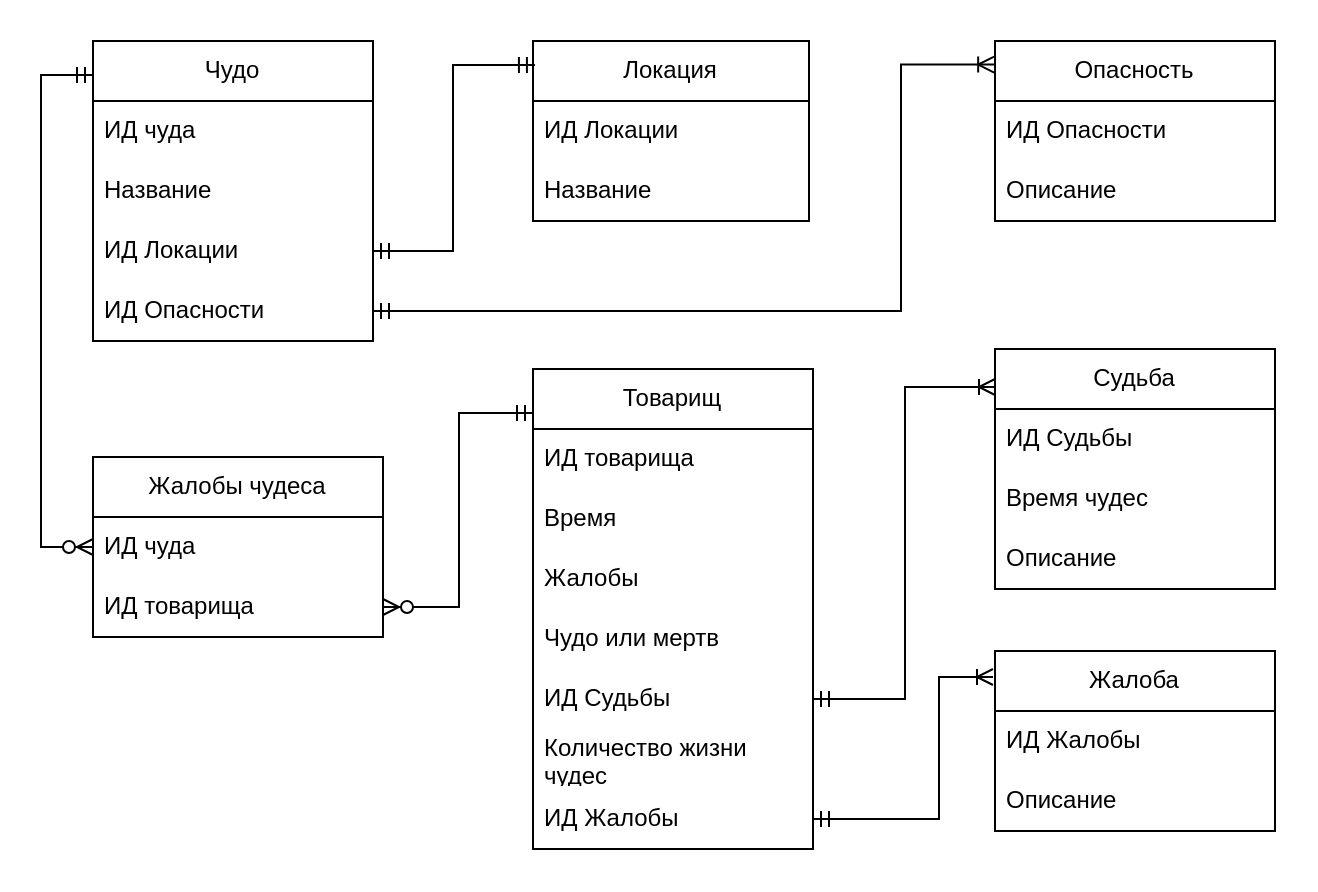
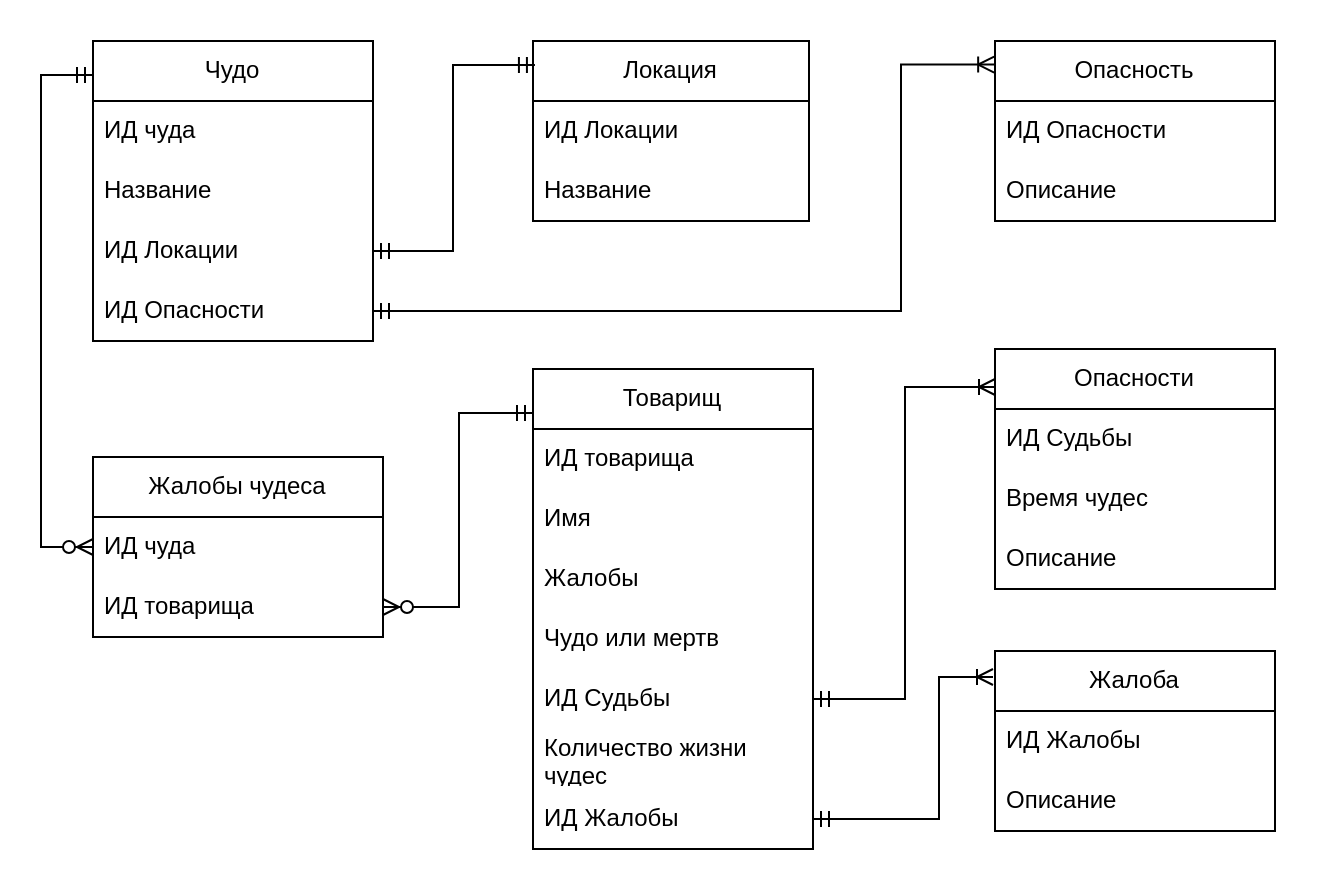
  <mxCell id="0" value="" />
  <mxCell id="1" parent="0" />
  <mxCell id="2" value="Товарищ" style="swimlane;fontStyle=0;childLayout=stackLayout;horizontal=1;startSize=30;horizontalStack=0;resizeParent=1;resizeParentMax=0;resizeLast=0;collapsible=1;marginBottom=0;whiteSpace=wrap;html=1;" parent="1" vertex="1"><mxGeometry x="266" y="184" width="140" height="240" as="geometry" /></mxCell>
  <mxCell id="3" value="ИД товарища&lt;span style=&quot;white-space: pre;&quot;&gt;&#09;&lt;/span&gt;&lt;br&gt;" style="text;strokeColor=none;fillColor=none;align=left;verticalAlign=middle;spacingLeft=4;spacingRight=4;overflow=hidden;points=[[0,0.5],[1,0.5]];portConstraint=eastwest;rotatable=0;whiteSpace=wrap;html=1;" parent="2" vertex="1"><mxGeometry y="30" width="140" height="30" as="geometry" /></mxCell>
- <mxCell id="4" value="Время" style="text;strokeColor=none;fillColor=none;align=left;verticalAlign=middle;spacingLeft=4;spacingRight=4;overflow=hidden;points=[[0,0.5],[1,0.5]];portConstraint=eastwest;rotatable=0;whiteSpace=wrap;html=1;" parent="2" vertex="1"><mxGeometry y="60" width="140" height="30" as="geometry" /></mxCell>
+ <mxCell id="4" value="Имя" style="text;strokeColor=none;fillColor=none;align=left;verticalAlign=middle;spacingLeft=4;spacingRight=4;overflow=hidden;points=[[0,0.5],[1,0.5]];portConstraint=eastwest;rotatable=0;whiteSpace=wrap;html=1;" parent="2" vertex="1"><mxGeometry y="60" width="140" height="30" as="geometry" /></mxCell>
  <mxCell id="5" value="Жалобы" style="text;strokeColor=none;fillColor=none;align=left;verticalAlign=middle;spacingLeft=4;spacingRight=4;overflow=hidden;points=[[0,0.5],[1,0.5]];portConstraint=eastwest;rotatable=0;whiteSpace=wrap;html=1;" parent="2" vertex="1"><mxGeometry y="90" width="140" height="30" as="geometry" /></mxCell>
  <mxCell id="6" value="Чудо или мертв" style="text;strokeColor=none;fillColor=none;align=left;verticalAlign=middle;spacingLeft=4;spacingRight=4;overflow=hidden;points=[[0,0.5],[1,0.5]];portConstraint=eastwest;rotatable=0;whiteSpace=wrap;html=1;" parent="2" vertex="1"><mxGeometry y="120" width="140" height="30" as="geometry" /></mxCell>
  <mxCell id="7" value="ИД Судьбы" style="text;strokeColor=none;fillColor=none;align=left;verticalAlign=middle;spacingLeft=4;spacingRight=4;overflow=hidden;points=[[0,0.5],[1,0.5]];portConstraint=eastwest;rotatable=0;whiteSpace=wrap;html=1;" parent="2" vertex="1"><mxGeometry y="150" width="140" height="30" as="geometry" /></mxCell>
  <mxCell id="8" value="Количество жизни чудес" style="text;strokeColor=none;fillColor=none;align=left;verticalAlign=middle;spacingLeft=4;spacingRight=4;overflow=hidden;points=[[0,0.5],[1,0.5]];portConstraint=eastwest;rotatable=0;whiteSpace=wrap;html=1;" parent="2" vertex="1"><mxGeometry y="180" width="140" height="30" as="geometry" /></mxCell>
  <mxCell id="9" value="ИД Жалобы" style="text;strokeColor=none;fillColor=none;align=left;verticalAlign=middle;spacingLeft=4;spacingRight=4;overflow=hidden;points=[[0,0.5],[1,0.5]];portConstraint=eastwest;rotatable=0;whiteSpace=wrap;html=1;" parent="2" vertex="1"><mxGeometry y="210" width="140" height="30" as="geometry" /></mxCell>
- <mxCell id="10" value="Судьба" style="swimlane;fontStyle=0;childLayout=stackLayout;horizontal=1;startSize=30;horizontalStack=0;resizeParent=1;resizeParentMax=0;resizeLast=0;collapsible=1;marginBottom=0;whiteSpace=wrap;html=1;" parent="1" vertex="1"><mxGeometry x="497" y="174" width="140" height="120" as="geometry" /></mxCell>
+ <mxCell id="10" value="Опасности" style="swimlane;fontStyle=0;childLayout=stackLayout;horizontal=1;startSize=30;horizontalStack=0;resizeParent=1;resizeParentMax=0;resizeLast=0;collapsible=1;marginBottom=0;whiteSpace=wrap;html=1;" parent="1" vertex="1"><mxGeometry x="497" y="174" width="140" height="120" as="geometry" /></mxCell>
  <mxCell id="11" value="ИД Судьбы" style="text;strokeColor=none;fillColor=none;align=left;verticalAlign=middle;spacingLeft=4;spacingRight=4;overflow=hidden;points=[[0,0.5],[1,0.5]];portConstraint=eastwest;rotatable=0;whiteSpace=wrap;html=1;" parent="10" vertex="1"><mxGeometry y="30" width="140" height="30" as="geometry" /></mxCell>
  <mxCell id="12" value="Время чудес" style="text;strokeColor=none;fillColor=none;align=left;verticalAlign=middle;spacingLeft=4;spacingRight=4;overflow=hidden;points=[[0,0.5],[1,0.5]];portConstraint=eastwest;rotatable=0;whiteSpace=wrap;html=1;" parent="10" vertex="1"><mxGeometry y="60" width="140" height="30" as="geometry" /></mxCell>
  <mxCell id="13" value="Описание" style="text;strokeColor=none;fillColor=none;align=left;verticalAlign=middle;spacingLeft=4;spacingRight=4;overflow=hidden;points=[[0,0.5],[1,0.5]];portConstraint=eastwest;rotatable=0;whiteSpace=wrap;html=1;" parent="10" vertex="1"><mxGeometry y="90" width="140" height="30" as="geometry" /></mxCell>
  <mxCell id="14" value="Жалоба" style="swimlane;fontStyle=0;childLayout=stackLayout;horizontal=1;startSize=30;horizontalStack=0;resizeParent=1;resizeParentMax=0;resizeLast=0;collapsible=1;marginBottom=0;whiteSpace=wrap;html=1;" parent="1" vertex="1"><mxGeometry x="497" y="325" width="140" height="90" as="geometry" /></mxCell>
  <mxCell id="15" value="ИД Жалобы" style="text;strokeColor=none;fillColor=none;align=left;verticalAlign=middle;spacingLeft=4;spacingRight=4;overflow=hidden;points=[[0,0.5],[1,0.5]];portConstraint=eastwest;rotatable=0;whiteSpace=wrap;html=1;" parent="14" vertex="1"><mxGeometry y="30" width="140" height="30" as="geometry" /></mxCell>
  <mxCell id="16" value="Описание" style="text;strokeColor=none;fillColor=none;align=left;verticalAlign=middle;spacingLeft=4;spacingRight=4;overflow=hidden;points=[[0,0.5],[1,0.5]];portConstraint=eastwest;rotatable=0;whiteSpace=wrap;html=1;" parent="14" vertex="1"><mxGeometry y="60" width="140" height="30" as="geometry" /></mxCell>
  <mxCell id="17" value="Жалобы чудеса" style="swimlane;fontStyle=0;childLayout=stackLayout;horizontal=1;startSize=30;horizontalStack=0;resizeParent=1;resizeParentMax=0;resizeLast=0;collapsible=1;marginBottom=0;whiteSpace=wrap;html=1;" parent="1" vertex="1"><mxGeometry x="46" y="228" width="145" height="90" as="geometry" /></mxCell>
  <mxCell id="18" value="ИД чуда" style="text;strokeColor=none;fillColor=none;align=left;verticalAlign=middle;spacingLeft=4;spacingRight=4;overflow=hidden;points=[[0,0.5],[1,0.5]];portConstraint=eastwest;rotatable=0;whiteSpace=wrap;html=1;" parent="17" vertex="1"><mxGeometry y="30" width="145" height="30" as="geometry" /></mxCell>
  <mxCell id="19" value="ИД товарища" style="text;strokeColor=none;fillColor=none;align=left;verticalAlign=middle;spacingLeft=4;spacingRight=4;overflow=hidden;points=[[0,0.5],[1,0.5]];portConstraint=eastwest;rotatable=0;whiteSpace=wrap;html=1;" parent="17" vertex="1"><mxGeometry y="60" width="145" height="30" as="geometry" /></mxCell>
  <mxCell id="20" value="Чудо" style="swimlane;fontStyle=0;childLayout=stackLayout;horizontal=1;startSize=30;horizontalStack=0;resizeParent=1;resizeParentMax=0;resizeLast=0;collapsible=1;marginBottom=0;whiteSpace=wrap;html=1;" parent="1" vertex="1"><mxGeometry x="46" y="20" width="140" height="150" as="geometry" /></mxCell>
  <mxCell id="21" value="ИД чуда" style="text;strokeColor=none;fillColor=none;align=left;verticalAlign=middle;spacingLeft=4;spacingRight=4;overflow=hidden;points=[[0,0.5],[1,0.5]];portConstraint=eastwest;rotatable=0;whiteSpace=wrap;html=1;" parent="20" vertex="1"><mxGeometry y="30" width="140" height="30" as="geometry" /></mxCell>
  <mxCell id="22" value="Название" style="text;strokeColor=none;fillColor=none;align=left;verticalAlign=middle;spacingLeft=4;spacingRight=4;overflow=hidden;points=[[0,0.5],[1,0.5]];portConstraint=eastwest;rotatable=0;whiteSpace=wrap;html=1;" parent="20" vertex="1"><mxGeometry y="60" width="140" height="30" as="geometry" /></mxCell>
  <mxCell id="23" value="ИД Локации" style="text;strokeColor=none;fillColor=none;align=left;verticalAlign=middle;spacingLeft=4;spacingRight=4;overflow=hidden;points=[[0,0.5],[1,0.5]];portConstraint=eastwest;rotatable=0;whiteSpace=wrap;html=1;" parent="20" vertex="1"><mxGeometry y="90" width="140" height="30" as="geometry" /></mxCell>
  <mxCell id="24" value="ИД Опасности" style="text;strokeColor=none;fillColor=none;align=left;verticalAlign=middle;spacingLeft=4;spacingRight=4;overflow=hidden;points=[[0,0.5],[1,0.5]];portConstraint=eastwest;rotatable=0;whiteSpace=wrap;html=1;" parent="20" vertex="1"><mxGeometry y="120" width="140" height="30" as="geometry" /></mxCell>
  <mxCell id="25" value="Локация" style="swimlane;fontStyle=0;childLayout=stackLayout;horizontal=1;startSize=30;horizontalStack=0;resizeParent=1;resizeParentMax=0;resizeLast=0;collapsible=1;marginBottom=0;whiteSpace=wrap;html=1;" parent="1" vertex="1"><mxGeometry x="266" y="20" width="138" height="90" as="geometry" /></mxCell>
  <mxCell id="26" value="ИД Локации" style="text;strokeColor=none;fillColor=none;align=left;verticalAlign=middle;spacingLeft=4;spacingRight=4;overflow=hidden;points=[[0,0.5],[1,0.5]];portConstraint=eastwest;rotatable=0;whiteSpace=wrap;html=1;" parent="25" vertex="1"><mxGeometry y="30" width="138" height="30" as="geometry" /></mxCell>
  <mxCell id="27" value="Название" style="text;strokeColor=none;fillColor=none;align=left;verticalAlign=middle;spacingLeft=4;spacingRight=4;overflow=hidden;points=[[0,0.5],[1,0.5]];portConstraint=eastwest;rotatable=0;whiteSpace=wrap;html=1;" parent="25" vertex="1"><mxGeometry y="60" width="138" height="30" as="geometry" /></mxCell>
  <mxCell id="28" value="Опасность" style="swimlane;fontStyle=0;childLayout=stackLayout;horizontal=1;startSize=30;horizontalStack=0;resizeParent=1;resizeParentMax=0;resizeLast=0;collapsible=1;marginBottom=0;whiteSpace=wrap;html=1;" parent="1" vertex="1"><mxGeometry x="497" y="20" width="140" height="90" as="geometry" /></mxCell>
  <mxCell id="29" value="ИД Опасности" style="text;strokeColor=none;fillColor=none;align=left;verticalAlign=middle;spacingLeft=4;spacingRight=4;overflow=hidden;points=[[0,0.5],[1,0.5]];portConstraint=eastwest;rotatable=0;whiteSpace=wrap;html=1;" parent="28" vertex="1"><mxGeometry y="30" width="140" height="30" as="geometry" /></mxCell>
  <mxCell id="30" value="Описание" style="text;strokeColor=none;fillColor=none;align=left;verticalAlign=middle;spacingLeft=4;spacingRight=4;overflow=hidden;points=[[0,0.5],[1,0.5]];portConstraint=eastwest;rotatable=0;whiteSpace=wrap;html=1;" parent="28" vertex="1"><mxGeometry y="60" width="140" height="30" as="geometry" /></mxCell>
  <mxCell id="31" value="" style="edgeStyle=orthogonalEdgeStyle;fontSize=12;html=1;endArrow=ERmandOne;startArrow=ERmandOne;rounded=0;exitX=1;exitY=0.5;exitDx=0;exitDy=0;entryX=0.007;entryY=0.133;entryDx=0;entryDy=0;entryPerimeter=0;" parent="1" source="23" target="25" edge="1"><mxGeometry width="100" height="100" relative="1" as="geometry"><mxPoint x="291" y="189" as="sourcePoint" /><mxPoint x="391" y="89" as="targetPoint" /></mxGeometry></mxCell>
  <mxCell id="32" value="" style="edgeStyle=orthogonalEdgeStyle;fontSize=12;html=1;endArrow=ERoneToMany;startArrow=ERmandOne;rounded=0;exitX=1;exitY=0.5;exitDx=0;exitDy=0;entryX=-0.003;entryY=0.131;entryDx=0;entryDy=0;entryPerimeter=0;" parent="1" source="24" target="28" edge="1"><mxGeometry width="100" height="100" relative="1" as="geometry"><mxPoint x="291" y="189" as="sourcePoint" /><mxPoint x="391" y="89" as="targetPoint" /><Array as="points"><mxPoint x="450" y="155" /><mxPoint x="450" y="32" /></Array></mxGeometry></mxCell>
  <mxCell id="33" value="" style="fontSize=12;html=1;endArrow=ERzeroToMany;startArrow=ERmandOne;rounded=0;entryX=0;entryY=0.5;entryDx=0;entryDy=0;edgeStyle=orthogonalEdgeStyle;" parent="1" target="18" edge="1"><mxGeometry width="100" height="100" relative="1" as="geometry"><mxPoint x="46" y="37" as="sourcePoint" /><mxPoint x="391" y="189" as="targetPoint" /><Array as="points"><mxPoint x="46" y="37" /><mxPoint x="20" y="37" /><mxPoint x="20" y="273" /></Array></mxGeometry></mxCell>
  <mxCell id="34" value="" style="edgeStyle=orthogonalEdgeStyle;fontSize=12;html=1;endArrow=ERzeroToMany;startArrow=ERmandOne;rounded=0;entryX=1;entryY=0.5;entryDx=0;entryDy=0;" parent="1" target="19" edge="1"><mxGeometry width="100" height="100" relative="1" as="geometry"><mxPoint x="266" y="206" as="sourcePoint" /><mxPoint x="391" y="189" as="targetPoint" /><Array as="points"><mxPoint x="229" y="206" /><mxPoint x="229" y="303" /></Array></mxGeometry></mxCell>
  <mxCell id="35" value="" style="edgeStyle=orthogonalEdgeStyle;fontSize=12;html=1;endArrow=ERoneToMany;startArrow=ERmandOne;rounded=0;exitX=1;exitY=0.5;exitDx=0;exitDy=0;" parent="1" source="7" edge="1"><mxGeometry width="100" height="100" relative="1" as="geometry"><mxPoint x="385" y="265" as="sourcePoint" /><mxPoint x="497" y="193" as="targetPoint" /><Array as="points"><mxPoint x="452" y="349" /><mxPoint x="452" y="193" /></Array></mxGeometry></mxCell>
  <mxCell id="36" value="" style="edgeStyle=orthogonalEdgeStyle;fontSize=12;html=1;endArrow=ERoneToMany;startArrow=ERmandOne;rounded=0;exitX=1;exitY=0.5;exitDx=0;exitDy=0;" parent="1" source="9" edge="1"><mxGeometry width="100" height="100" relative="1" as="geometry"><mxPoint x="206" y="175" as="sourcePoint" /><mxPoint x="496" y="338" as="targetPoint" /><Array as="points"><mxPoint x="469" y="409" /><mxPoint x="469" y="338" /></Array></mxGeometry></mxCell>
